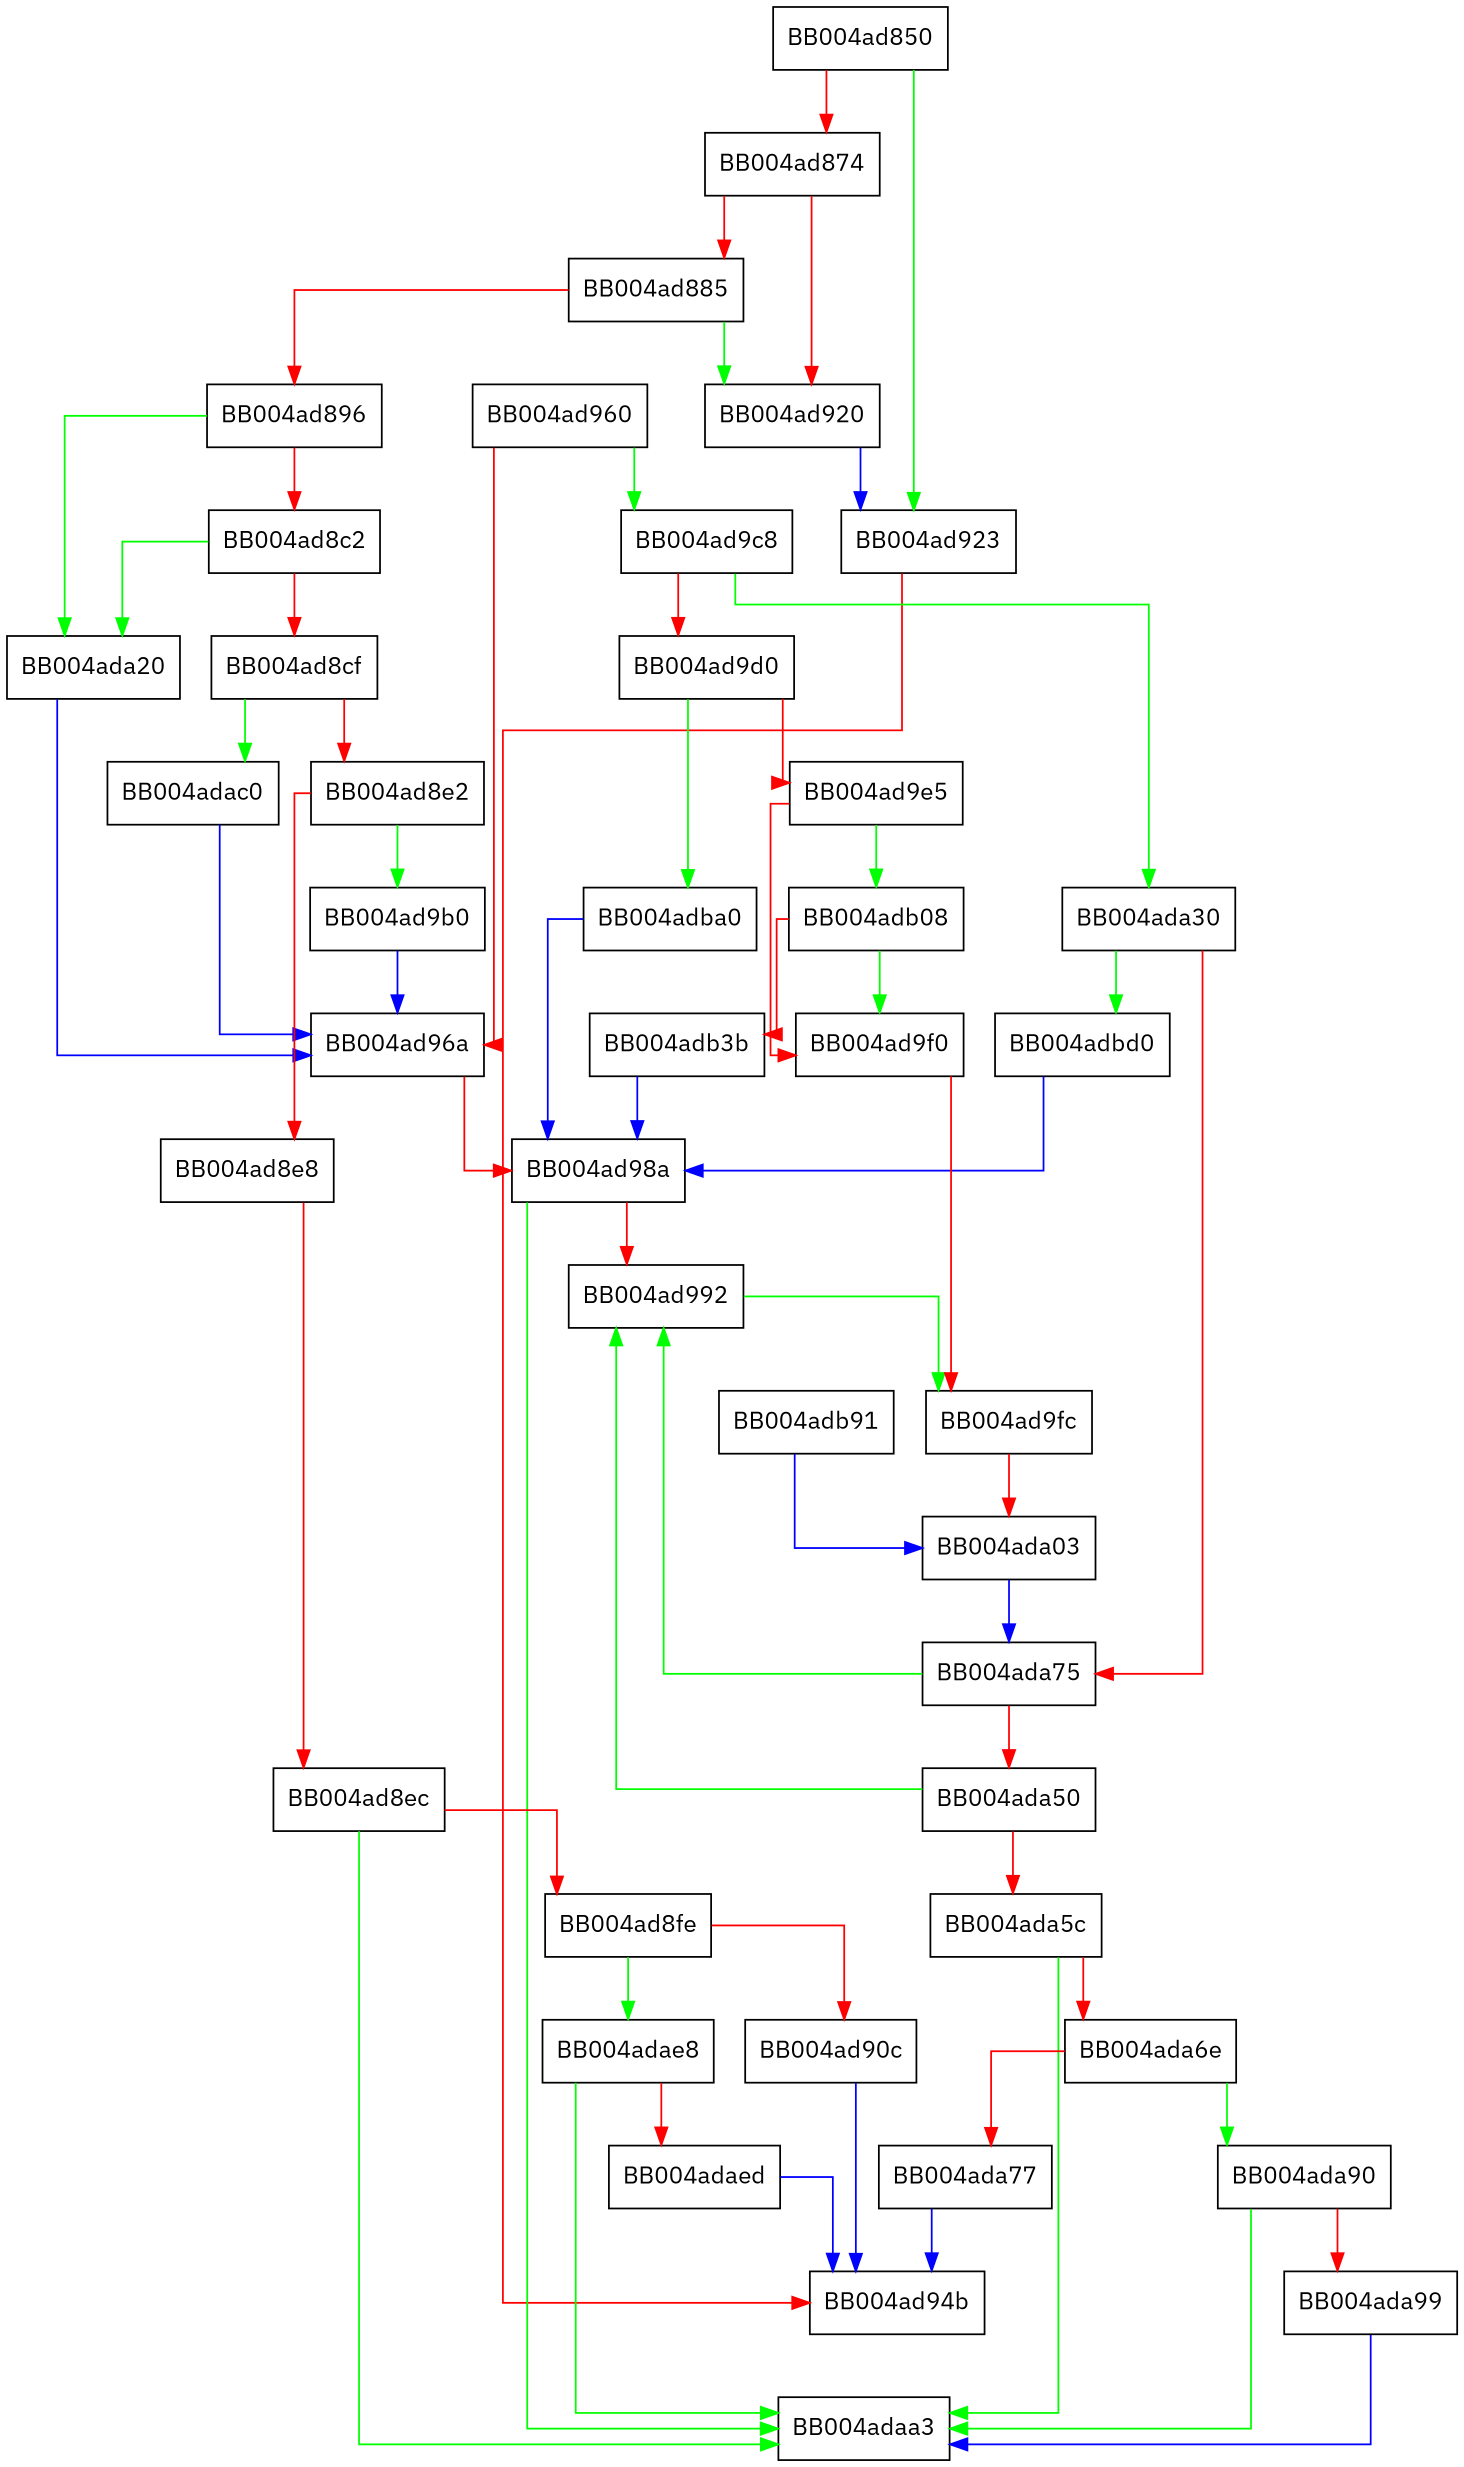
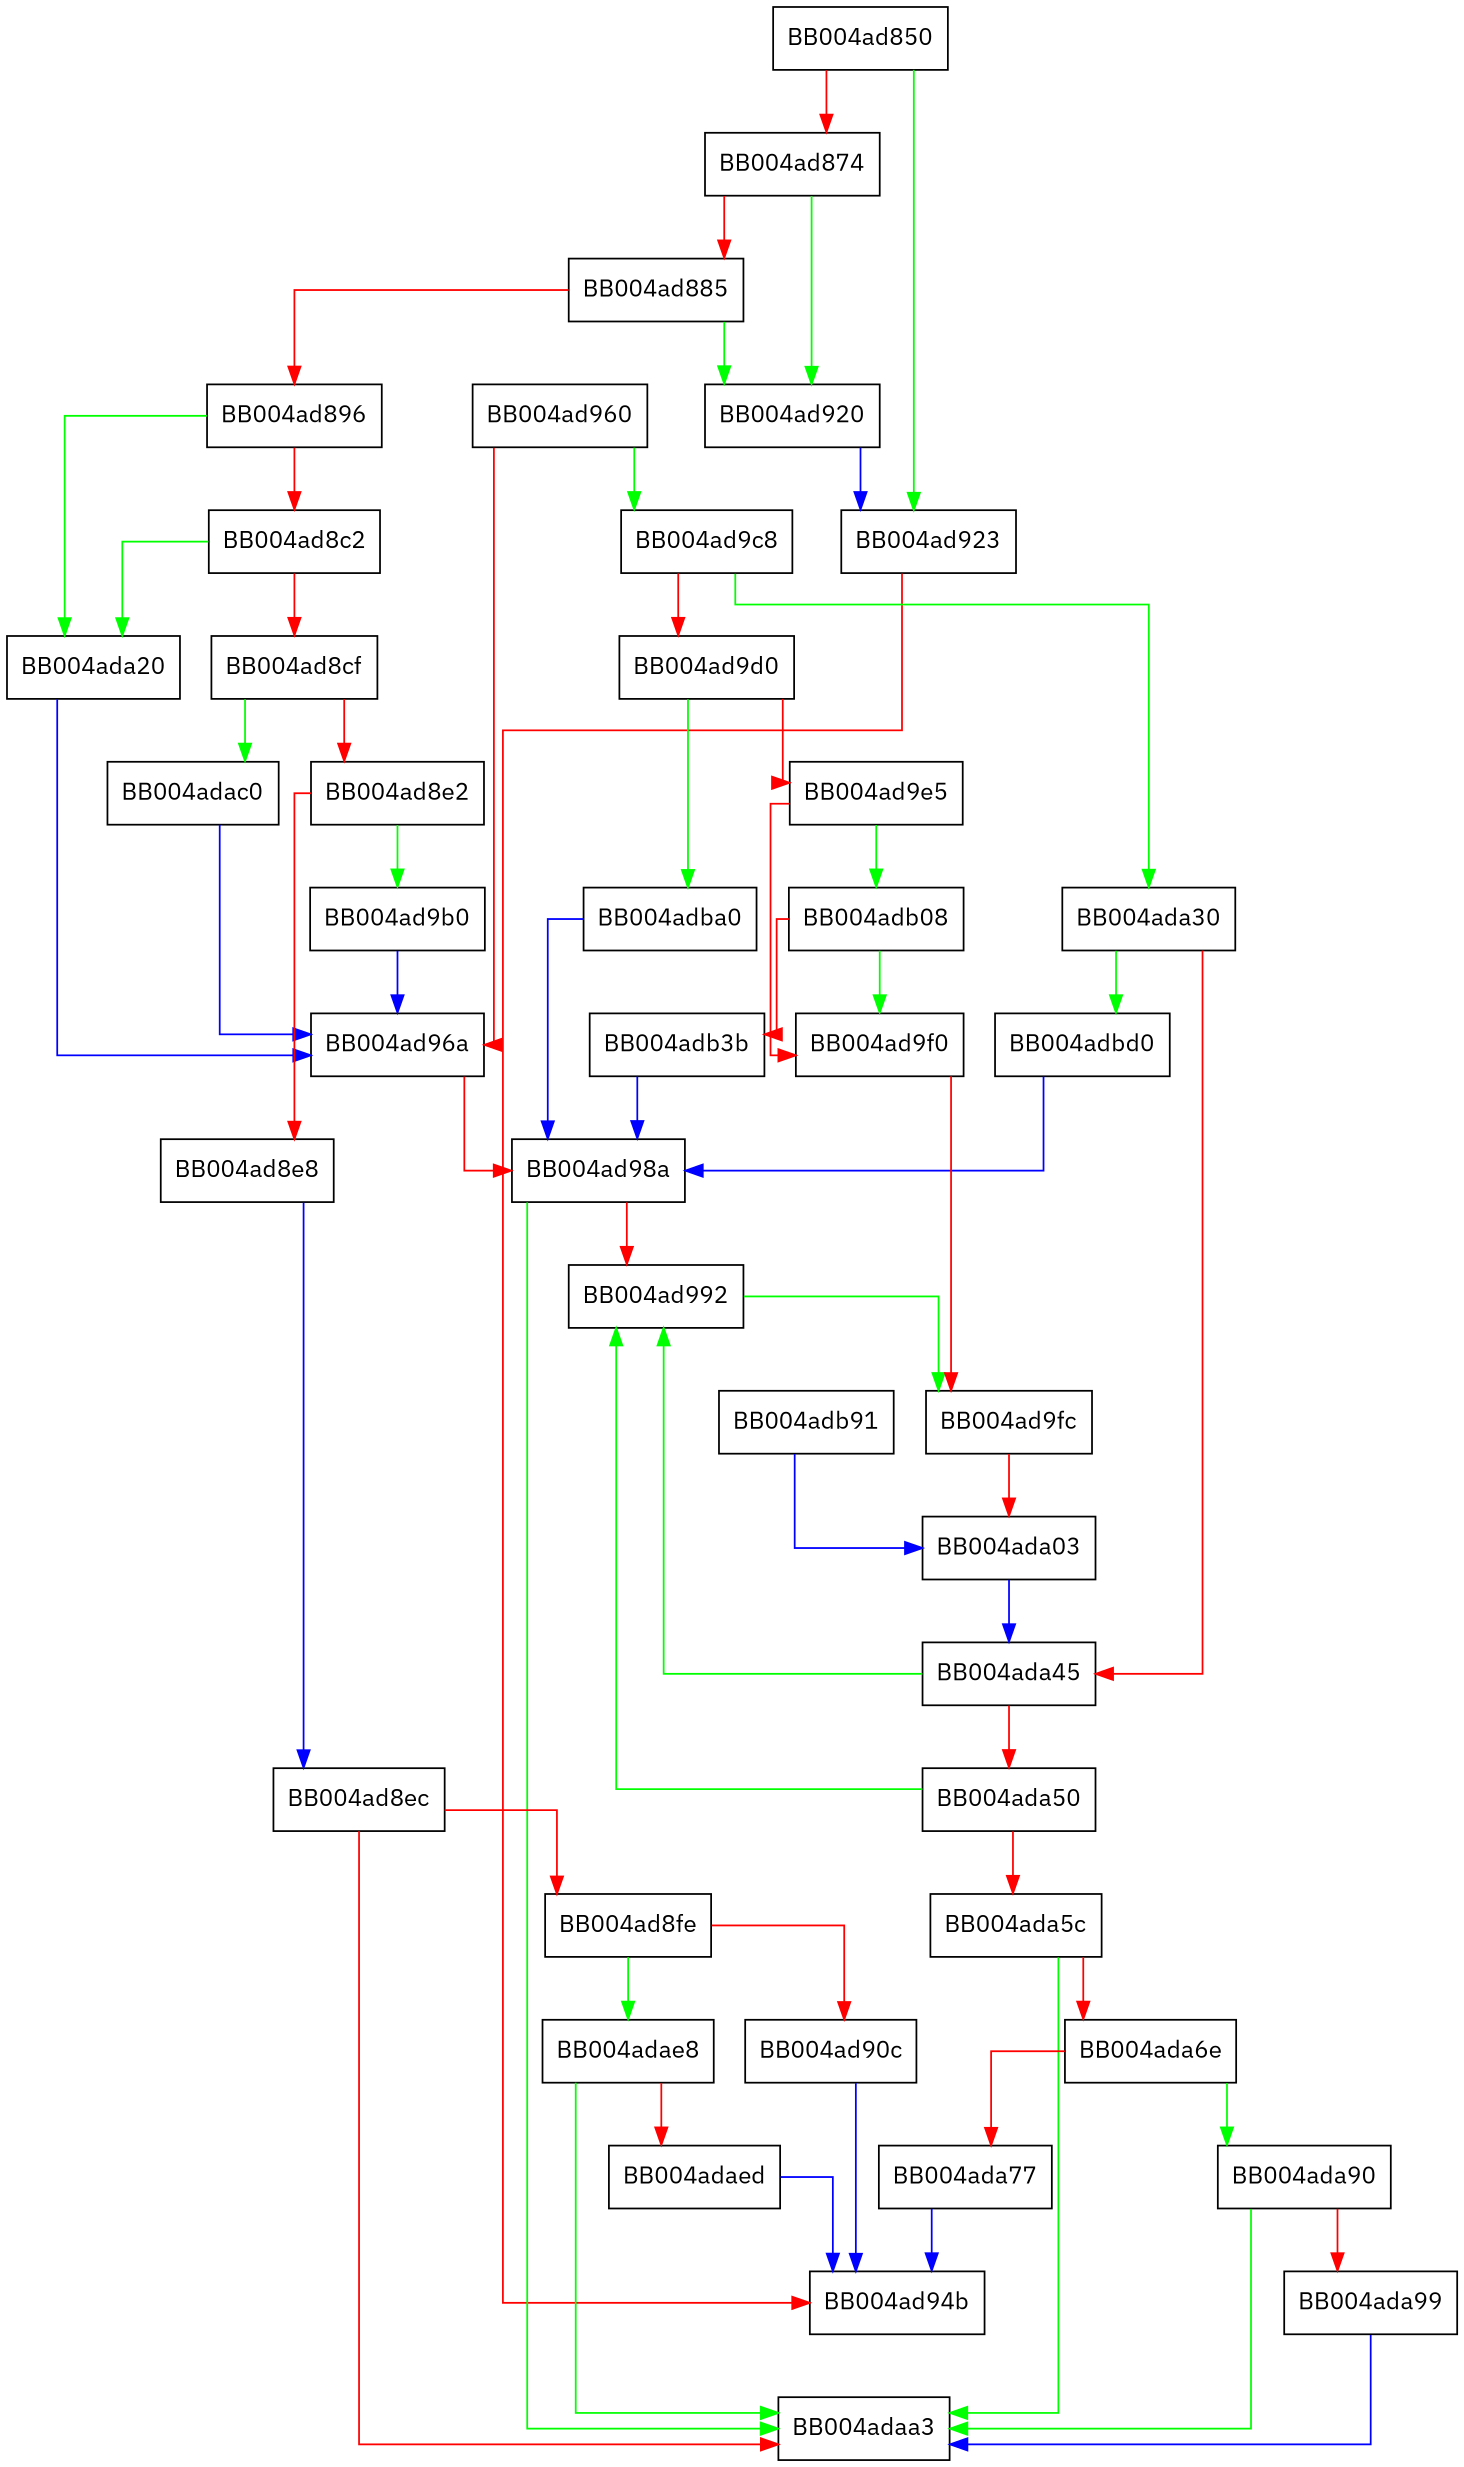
  digraph {
    fontname="IBM Plex Sans"
    splines=ortho
    node [fontname="IBM Plex Sans" shape=box]
    edge [color=red fontname="IBM Plex Sans"]
    BB004ad850
    BB004ad923
    BB004ad874
    BB004ad94b
    BB004ad920
    BB004ad885
    BB004ad896
    BB004ada20
    BB004ad8c2
    BB004ad96a
    BB004ad8cf
    BB004ad98a
    BB004adac0
    BB004ad8e2
    BB004ad9b0
    BB004ad8e8
    BB004ad8ec
    BB004ad960
    BB004ad9c8
    BB004adaa3
    BB004ad8fe
    BB004ada30
    BB004ad9d0
    BB004adae8
    BB004ad90c
    BB004adaed
-   BB004ada45 [label=BB004ada75]
+   BB004ada45
    BB004adbd0
    BB004adba0
    BB004ad9e5
    BB004ad992
    BB004ad9fc
    BB004ada50
    BB004adb08
    BB004ad9f0
    BB004adb3b
    BB004ada03
    BB004ada5c
    BB004adb91
    BB004ada6e
    BB004ada90
    BB004ada77
    BB004ada99
    BB004ad850 -> BB004ad923 [color=green]
    BB004ad850 -> BB004ad874
    BB004ad923 -> BB004ad94b
-   BB004ad874 -> BB004ad920
+   BB004ad874 -> BB004ad920 [color=green]
    BB004ad874 -> BB004ad885
    BB004ad920 -> BB004ad923 [color=blue]
    BB004ad885 -> BB004ad920 [color=green]
    BB004ad885 -> BB004ad896
    BB004ad896 -> BB004ada20 [color=green]
    BB004ad896 -> BB004ad8c2
    BB004ada20 -> BB004ad96a [color=blue]
    BB004ad8c2 -> BB004ada20 [color=green]
    BB004ad8c2 -> BB004ad8cf
    BB004ad96a -> BB004ad98a
    BB004ad8cf -> BB004adac0 [color=green]
    BB004ad8cf -> BB004ad8e2
    BB004ad98a -> BB004adaa3 [color=green]
    BB004ad98a -> BB004ad992
    BB004adac0 -> BB004ad96a [color=blue]
    BB004ad8e2 -> BB004ad9b0 [color=green]
    BB004ad8e2 -> BB004ad8e8
    BB004ad9b0 -> BB004ad96a [color=blue]
-   BB004ad8e8 -> BB004ad8ec
-   BB004ad8ec -> BB004adaa3 [color=green]
+   BB004ad8e8 -> BB004ad8ec [color=blue]
+   BB004ad8ec -> BB004adaa3
    BB004ad8ec -> BB004ad8fe
    BB004ad960 -> BB004ad96a
    BB004ad960 -> BB004ad9c8 [color=green]
    BB004ad9c8 -> BB004ada30 [color=green]
    BB004ad9c8 -> BB004ad9d0
    BB004ad8fe -> BB004adae8 [color=green]
    BB004ad8fe -> BB004ad90c
    BB004ada30 -> BB004ada45
    BB004ada30 -> BB004adbd0 [color=green]
    BB004ad9d0 -> BB004adba0 [color=green]
    BB004ad9d0 -> BB004ad9e5
    BB004adae8 -> BB004adaa3 [color=green]
    BB004adae8 -> BB004adaed
    BB004ad90c -> BB004ad94b [color=blue]
    BB004adaed -> BB004ad94b [color=blue]
    BB004ada45 -> BB004ad992 [color=green]
    BB004ada45 -> BB004ada50
    BB004adbd0 -> BB004ad98a [color=blue]
    BB004adba0 -> BB004ad98a [color=blue]
    BB004ad9e5 -> BB004adb08 [color=green]
    BB004ad9e5 -> BB004ad9f0
    BB004ad992 -> BB004ad9fc [color=green]
    BB004ad9fc -> BB004ada03
    BB004ada50 -> BB004ad992 [color=green]
    BB004ada50 -> BB004ada5c
    BB004adb08 -> BB004ad9f0 [color=green]
    BB004adb08 -> BB004adb3b
    BB004ad9f0 -> BB004ad9fc
    BB004adb3b -> BB004ad98a [color=blue]
    BB004ada03 -> BB004ada45 [color=blue]
    BB004ada5c -> BB004adaa3 [color=green]
    BB004ada5c -> BB004ada6e
    BB004adb91 -> BB004ada03 [color=blue]
    BB004ada6e -> BB004ada90 [color=green]
    BB004ada6e -> BB004ada77
    BB004ada90 -> BB004adaa3 [color=green]
    BB004ada90 -> BB004ada99
    BB004ada77 -> BB004ad94b [color=blue]
    BB004ada99 -> BB004adaa3 [color=blue]
  }
